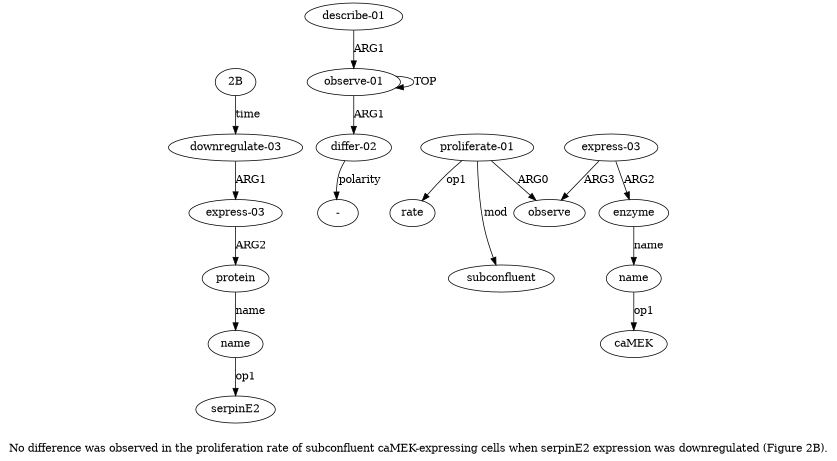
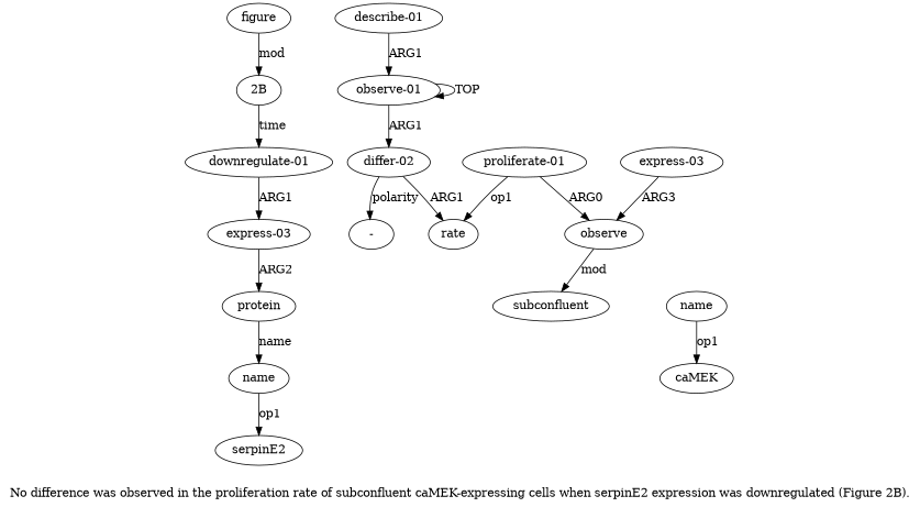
  digraph {
    label="No difference was observed in the proliferation rate of subconfluent caMEK-expressing cells when serpinE2 expression was downregulated (Figure 2B)."
    node [color=black gold_ind=-1 gold_label=name test_ind=-1 test_label=name]
    edge [color=black gold_label=ARG1 test_label=ARG1]
+   n1 [gold_ind=14 gold_label=figure label=figure test_ind=14 test_label=figure]
    n2 [gold_label="2B" label="2B" test_label="2B"]
-   n3 [gold_ind=9 gold_label="downregulate-01" label="downregulate-03" test_ind=9 test_label="downregulate-01"]
+   n3 [gold_ind=9 gold_label="downregulate-01" label="downregulate-01" test_ind=9 test_label="downregulate-01"]
    n4 [gold_ind=11 gold_label=protein label=protein test_ind=11 test_label=protein]
    n5 [gold_ind=12 label=name test_ind=12]
    n6 [gold_label=serpinE2 label=serpinE2 test_label=serpinE2]
    n7 [gold_ind=10 gold_label="express-03" label="express-03" test_ind=10 test_label="express-03"]
    n8 [gold_ind=13 gold_label="describe-01" label="describe-01" test_ind=13 test_label="describe-01"]
    n9 [gold_ind=0 gold_label="observe-01" label="observe-01" test_ind=0 test_label="observe-01"]
    n10 [gold_ind=1 gold_label="differ-02" label="differ-02" test_ind=1 test_label="differ-02"]
    n11 [gold_label="-" label="-" test_label="-"]
    n12 [gold_ind=2 gold_label=rate label=rate test_ind=2 test_label=rate]
    n13 [gold_label=caMEK label=caMEK test_label=caMEK]
    n14 [gold_ind=3 gold_label="proliferate-01" label="proliferate-01" test_ind=3 test_label="proliferate-01"]
    n15 [gold_ind=4 gold_label=cell label=observe test_ind=4 test_label=cell]
    n16 [gold_ind=8 gold_label=subconfluent label=subconfluent test_ind=8 test_label=subconfluent]
    n17 [gold_ind=5 gold_label="express-03" label="express-03" test_ind=5 test_label="express-03"]
-   n18 [gold_ind=6 gold_label=enzyme label=enzyme test_ind=6 test_label=enzyme]
    n19 [gold_ind=7 label=name test_ind=7]
+   n1 -> n2 [gold_label=mod label=mod test_label=mod]
    n2 -> n3 [gold_label=time label=time test_label=time]
    n3 -> n7 [label=ARG1]
    n4 -> n5 [gold_label=name label=name test_label=name]
    n5 -> n6 [gold_label=op1 label=op1 test_label=op1]
    n7 -> n4 [gold_label=ARG2 label=ARG2 test_label=ARG2]
    n8 -> n9 [label=ARG1]
    n9 -> n9 [gold_label=TOP label=TOP test_label=TOP]
    n9 -> n10 [label=ARG1]
    n10 -> n11 [gold_label=polarity label=polarity test_label=polarity]
+   n10 -> n12 [label=ARG1]
    n14 -> n12 [gold_label=degree label=op1 test_label=degree]
    n14 -> n15 [gold_label=ARG0 label=ARG0 test_label=ARG0]
-   n14 -> n16 [gold_label=mod label=mod test_label=mod]
+   n15 -> n16 [gold_label=mod label=mod test_label=mod]
    n17 -> n15 [gold_label=ARG3 label=ARG3 test_label=ARG3]
-   n17 -> n18 [gold_label=ARG2 label=ARG2 test_label=ARG2]
-   n18 -> n19 [gold_label=name label=name test_label=name]
    n19 -> n13 [gold_label=op1 label=op1 test_label=op1]
  }
